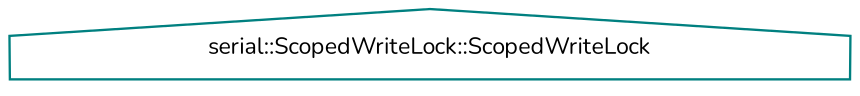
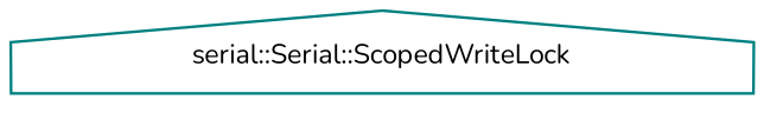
  digraph {
    rankdir=LR
    fontname=Nunito
-   n1 [color=teal fillcolor=white fontname=Nunito fontsize=10 height=0.2 label="serial::ScopedWriteLock::ScopedWriteLock" shape=house style=filled width=0.4]
+   n1 [color=teal fillcolor=white fontname=Nunito fontsize=10 height=0.2 label="serial::Serial::ScopedWriteLock" shape=house style=filled width=0.4]
  }
